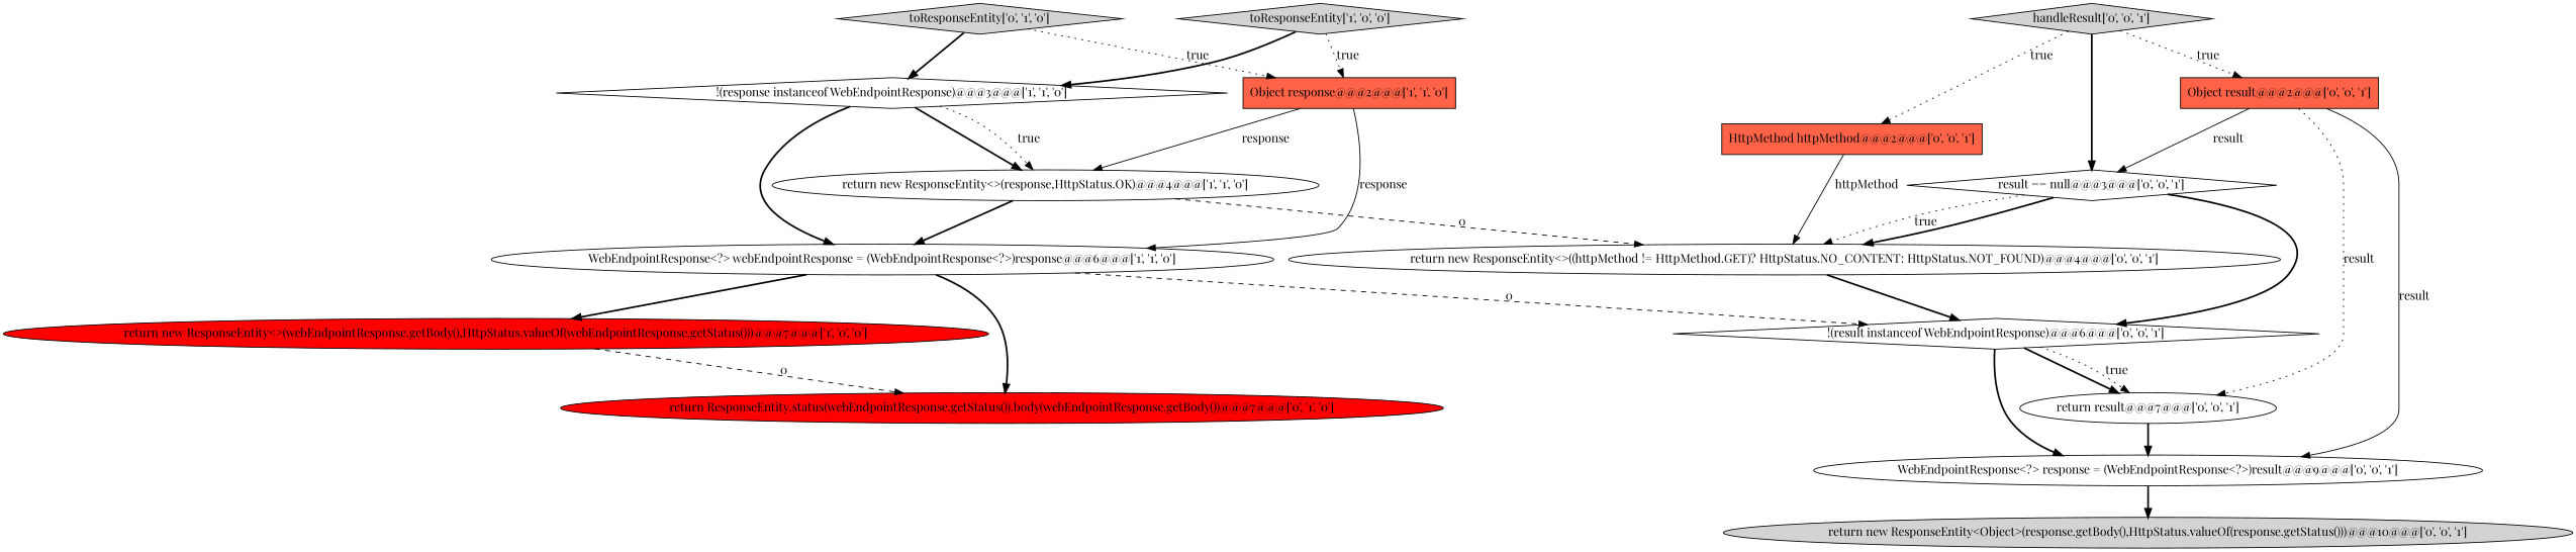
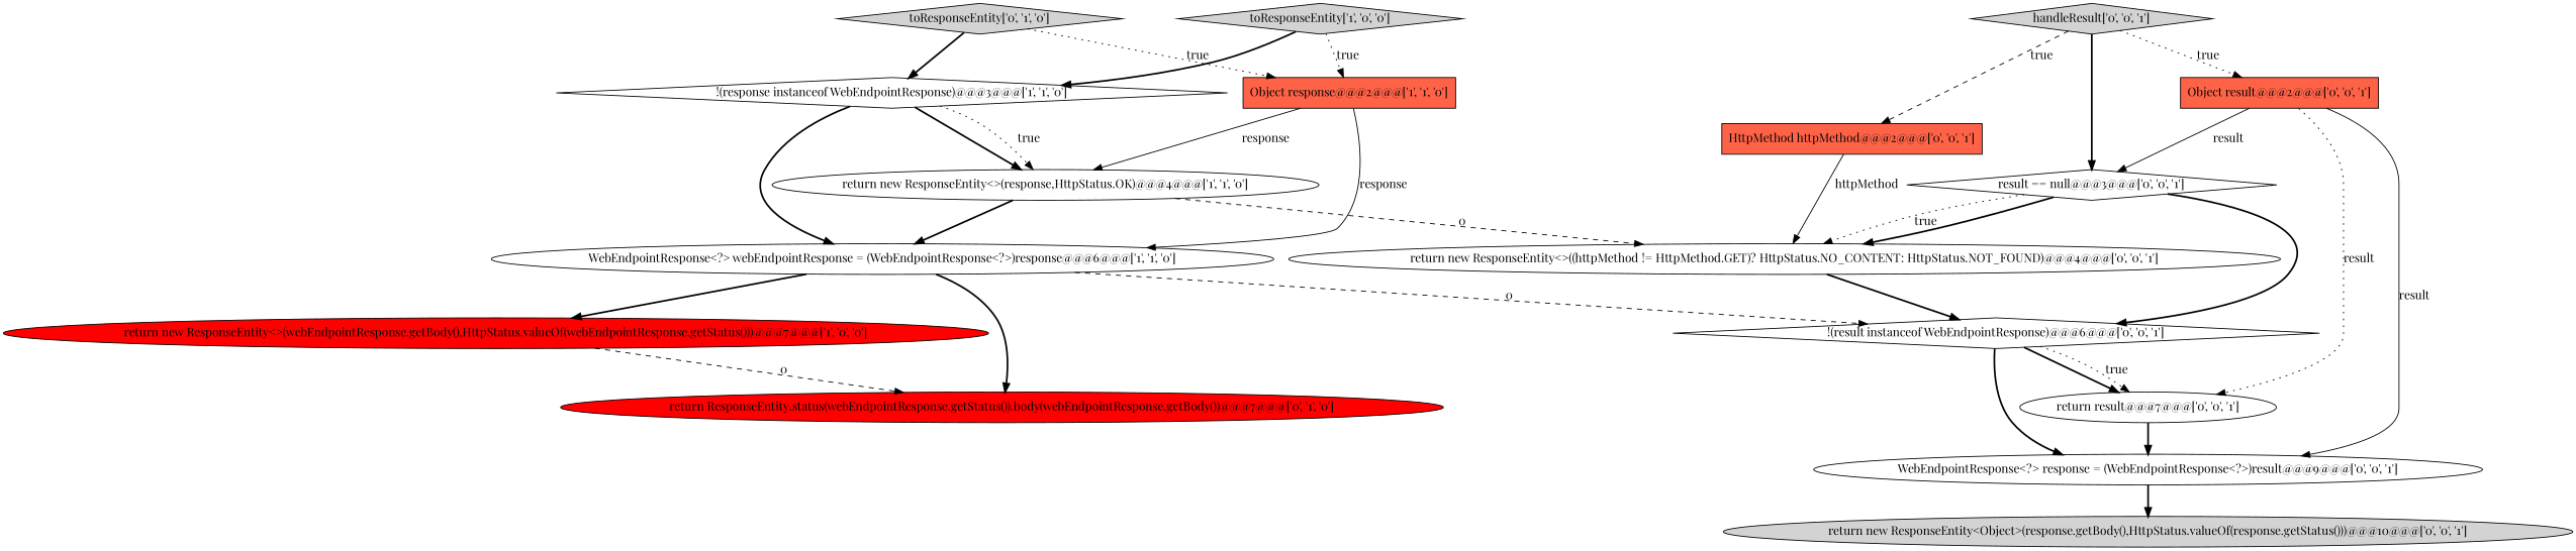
  digraph {
    fontname="Playfair Display"
    node [fillcolor=white fontname="Playfair Display" shape=ellipse style=filled]
    edge [fontname="Playfair Display" style=bold]
    n1 [fillcolor=lightgray label="toResponseEntity['0', '1', '0']" shape=diamond]
    n2 [label="!(response instanceof WebEndpointResponse)@@@3@@@['1', '1', '0']" shape=diamond]
    n3 [fillcolor=tomato label="Object response@@@2@@@['1', '1', '0']" shape=box]
    n4 [label="return new ResponseEntity<>(response,HttpStatus.OK)@@@4@@@['1', '1', '0']"]
    n5 [label="WebEndpointResponse<?> webEndpointResponse = (WebEndpointResponse<?>)response@@@6@@@['1', '1', '0']"]
    n6 [fillcolor=tomato label="HttpMethod httpMethod@@@2@@@['0', '0', '1']" shape=box]
    n7 [label="return new ResponseEntity<>((httpMethod != HttpMethod.GET)? HttpStatus.NO_CONTENT: HttpStatus.NOT_FOUND)@@@4@@@['0', '0', '1']"]
    n8 [label="!(result instanceof WebEndpointResponse)@@@6@@@['0', '0', '1']" shape=diamond]
    n9 [fillcolor=red label="return new ResponseEntity<>(webEndpointResponse.getBody(),HttpStatus.valueOf(webEndpointResponse.getStatus()))@@@7@@@['1', '0', '0']"]
    n10 [fillcolor=red label="return ResponseEntity.status(webEndpointResponse.getStatus()).body(webEndpointResponse.getBody())@@@7@@@['0', '1', '0']"]
    n11 [label="return result@@@7@@@['0', '0', '1']"]
    n12 [label="WebEndpointResponse<?> response = (WebEndpointResponse<?>)result@@@9@@@['0', '0', '1']"]
    n13 [fillcolor=lightgray label="return new ResponseEntity<Object>(response.getBody(),HttpStatus.valueOf(response.getStatus()))@@@10@@@['0', '0', '1']"]
    n14 [fillcolor=lightgray label="toResponseEntity['1', '0', '0']" shape=diamond]
    n15 [label="result == null@@@3@@@['0', '0', '1']" shape=diamond]
    n16 [fillcolor=lightgray label="handleResult['0', '0', '1']" shape=diamond]
    n17 [fillcolor=tomato label="Object result@@@2@@@['0', '0', '1']" shape=box]
    n1 -> n2
    n1 -> n3 [label=true style=dotted]
    n2 -> n4
    n2 -> n4 [label=true style=dotted]
    n2 -> n5
    n3 -> n4 [label=response style=solid]
    n3 -> n5 [label=response style=solid]
    n4 -> n5
    n4 -> n7 [label=0 style=dashed]
    n5 -> n8 [label=0 style=dashed]
    n5 -> n9
    n5 -> n10
    n6 -> n7 [label=httpMethod style=solid]
    n7 -> n8
    n8 -> n11
    n8 -> n11 [label=true style=dotted]
    n8 -> n12
    n9 -> n10 [label=0 style=dashed]
    n11 -> n12
    n12 -> n13
    n14 -> n2
    n14 -> n3 [label=true style=dotted]
    n15 -> n7 [label=true style=dotted]
    n15 -> n7
    n15 -> n8
-   n16 -> n6 [label=true style=dotted]
+   n16 -> n6 [label=true style=dashed]
    n16 -> n15
    n16 -> n17 [label=true style=dotted]
    n17 -> n11 [label=result style=dotted]
    n17 -> n12 [label=result style=solid]
    n17 -> n15 [label=result style=solid]
  }
